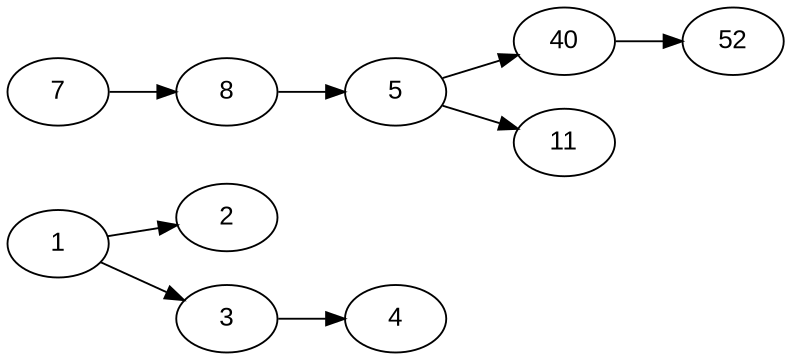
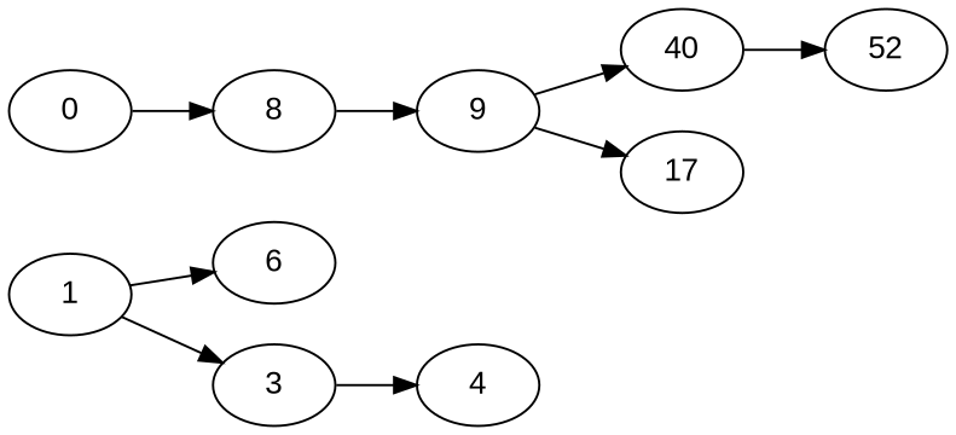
  digraph {
    fontname="Liberation Sans"
    rankdir=LR
    node [alpha=0.12 fontname="Liberation Sans"]
    edge [fontname="Liberation Sans"]
    1 [alpha=0.13 expect_size=427877306678941312]
-   2 [expect_size=2036168006238340]
+   2 [expect_size=2036168006238340 label=6]
    3 [expect_size=27370155493207500]
    4 [alpha=0.15 expect_size=697710999028180]
-   7 [alpha=0.02 expect_size=292453983351530848256]
+   7 [alpha=0.02 expect_size=292453983351530848256 label=0]
    8 [alpha=0.05 expect_size=202092203842426720]
-   9 [alpha=0.09 expect_size=2354377138587474 label=5]
+   9 [alpha=0.09 expect_size=2354377138587474]
    n8 [expect_size=9403417596868427776 label=40]
-   11 [alpha=0.01 expect_size=9340027415175378]
+   11 [alpha=0.01 expect_size=9340027415175378 label=17]
    n10 [alpha=0.15 expect_size=249905020928000000000 label=52]
    1 -> 2
    1 -> 3
    3 -> 4
    7 -> 8
    8 -> 9
    9 -> n8
    9 -> 11
    n8 -> n10
  }
